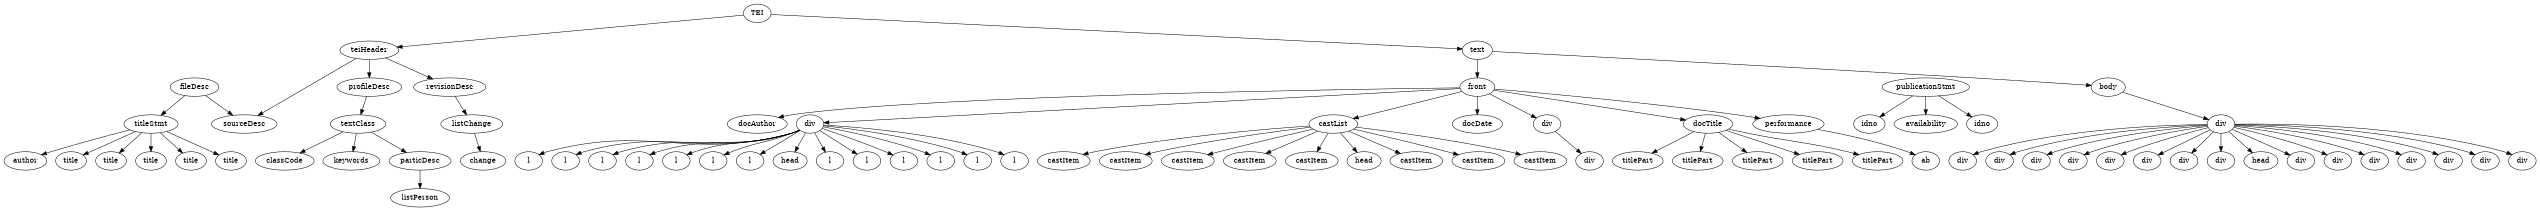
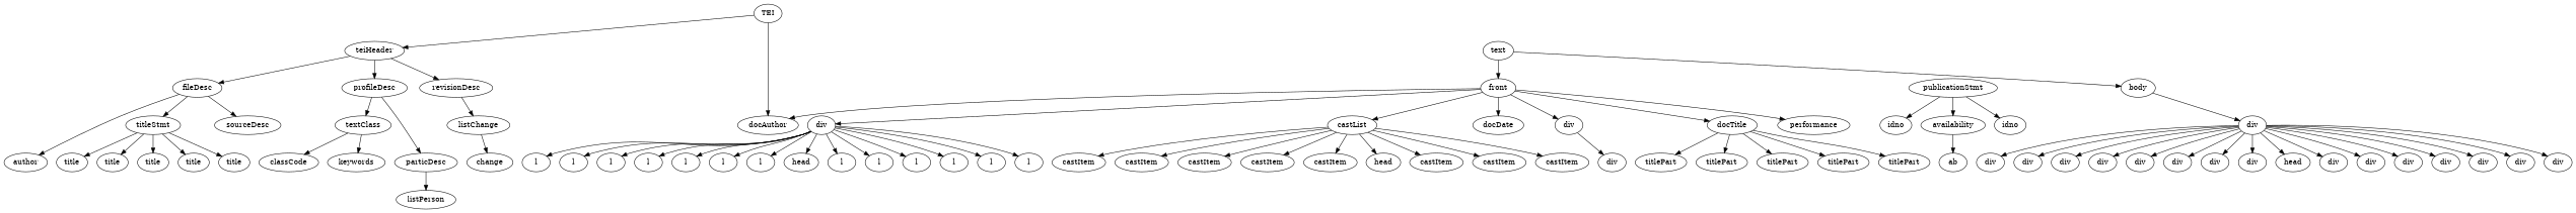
  digraph {
    n1 [label=TEI]
    n2 [label=teiHeader]
    n3 [label=text]
    n4 [label=fileDesc]
    n5 [label=profileDesc]
    n6 [label=revisionDesc]
    n7 [label=front]
    n8 [label=body]
    n9 [label=titleStmt]
    n10 [label=sourceDesc]
    n11 [label=particDesc]
    n12 [label=textClass]
    n13 [label=listChange]
    n14 [label=title]
    n15 [label=title]
    n16 [label=title]
    n17 [label=title]
    n18 [label=title]
    n19 [label=author]
    n20 [label=publicationStmt]
    n21 [label=idno]
    n22 [label=idno]
    n23 [label=availability]
    n24 [label=listPerson]
    n25 [label=keywords]
    n26 [label=classCode]
    n27 [label=change]
    n28 [label=docTitle]
    n29 [label=docDate]
    n30 [label=docAuthor]
    n31 [label=div]
    n32 [label=performance]
    n33 [label=div]
    n34 [label=castList]
    n35 [label=div]
    n36 [label=titlePart]
    n37 [label=titlePart]
    n38 [label=titlePart]
    n39 [label=titlePart]
    n40 [label=titlePart]
    n41 [label=div]
    n42 [label=ab]
    n43 [label=head]
    n44 [label=l]
    n45 [label=l]
    n46 [label=l]
    n47 [label=l]
    n48 [label=l]
    n49 [label=l]
    n50 [label=l]
    n51 [label=l]
    n52 [label=l]
    n53 [label=l]
    n54 [label=l]
    n55 [label=l]
    n56 [label=l]
    n57 [label=head]
    n58 [label=castItem]
    n59 [label=castItem]
    n60 [label=castItem]
    n61 [label=castItem]
    n62 [label=castItem]
    n63 [label=castItem]
    n64 [label=castItem]
    n65 [label=castItem]
    n66 [label=head]
    n67 [label=div]
    n68 [label=div]
    n69 [label=div]
    n70 [label=div]
    n71 [label=div]
    n72 [label=div]
    n73 [label=div]
    n74 [label=div]
    n75 [label=div]
    n76 [label=div]
    n77 [label=div]
    n78 [label=div]
    n79 [label=div]
    n80 [label=div]
    n81 [label=div]
    n1 -> n2
-   n1 -> n3
-   n2 -> n10
+   n1 -> n30
+   n2 -> n4
    n2 -> n5
    n2 -> n6
    n3 -> n7
    n3 -> n8
    n4 -> n9
    n4 -> n10
-   n12 -> n11
+   n5 -> n11
    n5 -> n12
    n6 -> n13
    n7 -> n28
    n7 -> n29
    n7 -> n30
    n7 -> n31
    n7 -> n32
    n7 -> n33
    n7 -> n34
    n8 -> n35
    n9 -> n14
    n9 -> n15
    n9 -> n16
    n9 -> n17
    n9 -> n18
-   n9 -> n19
+   n4 -> n19
    n11 -> n24
    n12 -> n25
    n12 -> n26
    n13 -> n27
    n20 -> n21
    n20 -> n22
    n20 -> n23
    n28 -> n36
    n28 -> n37
    n28 -> n38
    n28 -> n39
    n28 -> n40
    n31 -> n41
-   n32 -> n42
+   n23 -> n42
    n33 -> n43
    n33 -> n44
    n33 -> n45
    n33 -> n46
    n33 -> n47
    n33 -> n48
    n33 -> n49
    n33 -> n50
    n33 -> n51
    n33 -> n52
    n33 -> n53
    n33 -> n54
    n33 -> n55
    n33 -> n56
    n34 -> n57
    n34 -> n58
    n34 -> n59
    n34 -> n60
    n34 -> n61
    n34 -> n62
    n34 -> n63
    n34 -> n64
    n34 -> n65
    n35 -> n66
    n35 -> n67
    n35 -> n68
    n35 -> n69
    n35 -> n70
    n35 -> n71
    n35 -> n72
    n35 -> n73
    n35 -> n74
    n35 -> n75
    n35 -> n76
    n35 -> n77
    n35 -> n78
    n35 -> n79
    n35 -> n80
    n35 -> n81
  }
